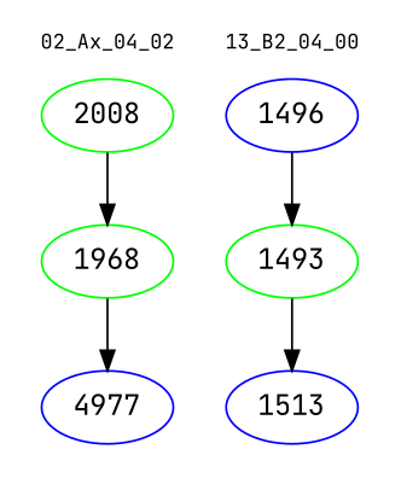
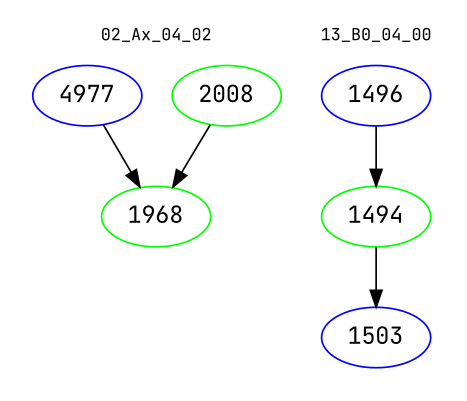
  digraph {
    fontname="JetBrains Mono"
    node [color=green fontname="JetBrains Mono"]
    edge [color=black fontname="JetBrains Mono"]
    n1 [label=2008]
    n2 [label=1968]
    n3 [color=blue label=4977]
    n4 [color=blue label=1496]
-   n5 [label=1493]
-   n6 [color=blue label=1513]
+   n5 [label=1494]
+   n6 [color=blue label=1503]
    subgraph cluster_1 {
      color=white
      fontsize=10
      label="02_Ax_04_02"
      n1
      n2
      n3
    }
    subgraph cluster_2 {
      color=white
      fontsize=10
-     label="13_B2_04_00"
+     label="13_B0_04_00"
      n4
      n5
      n6
    }
    n1 -> n2
-   n2 -> n3
+   n3 -> n2
    n4 -> n5
    n5 -> n6
  }
